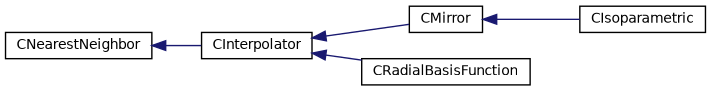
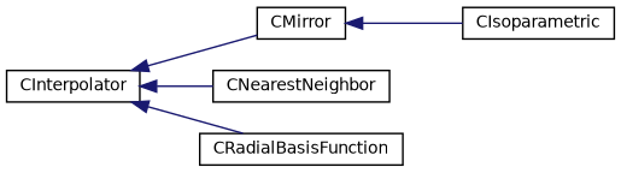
  digraph {
    rankdir=LR
    node [color=black fillcolor=white fontname=Helvetica fontsize=10 shape=record style=filled]
    edge [color=midnightblue dir=back fontname=Helvetica fontsize=10 labelfontname=Helvetica labelfontsize=10 style=solid]
    n1 [height=0.2 label=CInterpolator width=0.4]
    n2 [height=0.2 label=CMirror width=0.4]
    n3 [height=0.2 label=CNearestNeighbor width=0.4]
    n4 [height=0.2 label=CRadialBasisFunction width=0.4]
    n5 [height=0.2 label=CIsoparametric width=0.4]
    n1 -> n2
-   n3 -> n1
+   n1 -> n3
    n1 -> n4
    n2 -> n5
  }
